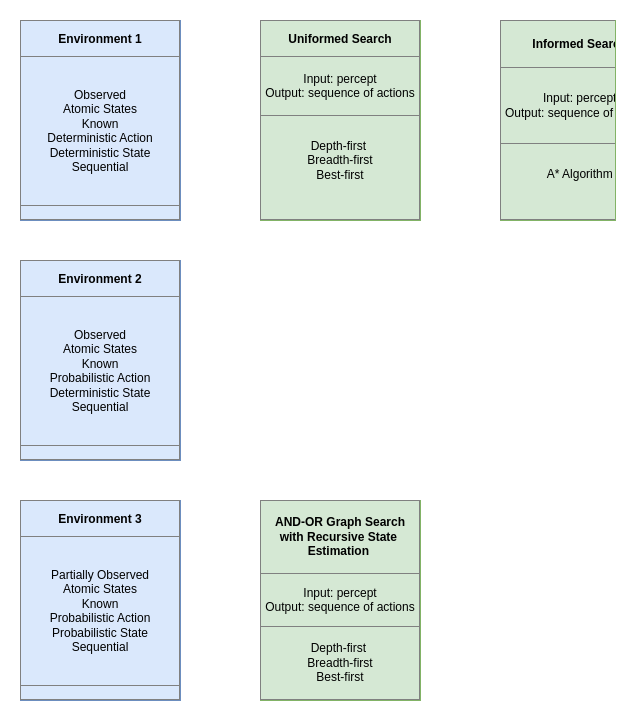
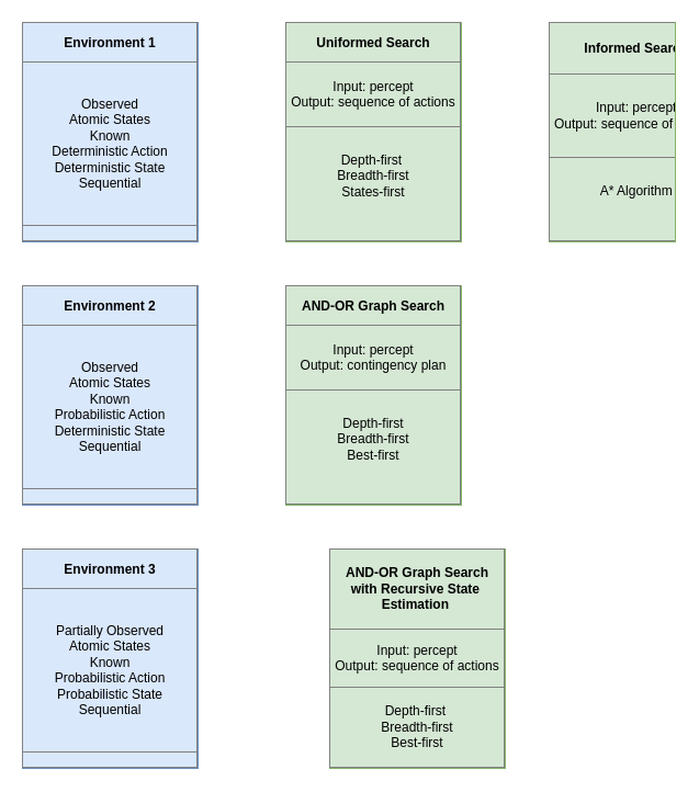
  <mxCell id="0" />
  <mxCell id="1" parent="0" />
  <mxCell id="2" value="&lt;table border=&quot;1&quot; width=&quot;100%&quot; cellpadding=&quot;4&quot; style=&quot;width: 100% ; height: 100% ; border-collapse: collapse&quot;&gt;&lt;tbody&gt;&lt;tr&gt;&lt;th align=&quot;center&quot;&gt;&lt;b&gt;Environment 1&lt;/b&gt;&lt;/th&gt;&lt;/tr&gt;&lt;tr&gt;&lt;td align=&quot;center&quot;&gt;Observed&lt;br&gt;Atomic States&lt;br&gt;Known&lt;br&gt;Deterministic Action&lt;br&gt;Deterministic State&lt;br&gt;Sequential&lt;/td&gt;&lt;/tr&gt;&lt;tr&gt;&lt;td align=&quot;center&quot;&gt;&lt;/td&gt;&lt;/tr&gt;&lt;/tbody&gt;&lt;/table&gt;" style="text;html=1;strokeColor=#6c8ebf;fillColor=#dae8fc;overflow=fill;labelBackgroundColor=none;spacingTop=0;spacingBottom=2;" parent="1" vertex="1"><mxGeometry x="20" y="20" width="160" height="200" as="geometry" /></mxCell>
- <mxCell id="3" value="&lt;table border=&quot;1&quot; width=&quot;100%&quot; cellpadding=&quot;4&quot; style=&quot;width: 100% ; height: 100% ; border-collapse: collapse&quot;&gt;&lt;tbody&gt;&lt;tr&gt;&lt;th align=&quot;center&quot;&gt;&lt;b&gt;Uniformed Search&lt;/b&gt;&lt;/th&gt;&lt;/tr&gt;&lt;tr&gt;&lt;td align=&quot;center&quot;&gt;Input: percept&lt;br&gt;Output: sequence of actions&lt;br&gt;&lt;/td&gt;&lt;/tr&gt;&lt;tr&gt;&lt;td align=&quot;center&quot;&gt;Depth-first&amp;nbsp;&lt;br&gt;Breadth-first&lt;br&gt;Best-first&lt;br&gt;&lt;br&gt;&lt;/td&gt;&lt;/tr&gt;&lt;/tbody&gt;&lt;/table&gt;" style="text;html=1;strokeColor=#82b366;fillColor=#d5e8d4;overflow=fill;labelBackgroundColor=none;spacingTop=0;spacingBottom=2;" parent="1" vertex="1"><mxGeometry x="260" y="20" width="160" height="200" as="geometry" /></mxCell>
+ <mxCell id="3" value="&lt;table border=&quot;1&quot; width=&quot;100%&quot; cellpadding=&quot;4&quot; style=&quot;width: 100% ; height: 100% ; border-collapse: collapse&quot;&gt;&lt;tbody&gt;&lt;tr&gt;&lt;th align=&quot;center&quot;&gt;&lt;b&gt;Uniformed Search&lt;/b&gt;&lt;/th&gt;&lt;/tr&gt;&lt;tr&gt;&lt;td align=&quot;center&quot;&gt;Input: percept&lt;br&gt;Output: sequence of actions&lt;br&gt;&lt;/td&gt;&lt;/tr&gt;&lt;tr&gt;&lt;td align=&quot;center&quot;&gt;Depth-first&amp;nbsp;&lt;br&gt;Breadth-first&lt;br&gt;States-first&lt;br&gt;&lt;br&gt;&lt;/td&gt;&lt;/tr&gt;&lt;/tbody&gt;&lt;/table&gt;" style="text;html=1;strokeColor=#82b366;fillColor=#d5e8d4;overflow=fill;labelBackgroundColor=none;spacingTop=0;spacingBottom=2;" parent="1" vertex="1"><mxGeometry x="260" y="20" width="160" height="200" as="geometry" /></mxCell>
  <mxCell id="4" value="&lt;table border=&quot;1&quot; width=&quot;100%&quot; cellpadding=&quot;4&quot; style=&quot;width: 100% ; height: 100% ; border-collapse: collapse&quot;&gt;&lt;tbody&gt;&lt;tr&gt;&lt;th align=&quot;center&quot;&gt;&lt;b&gt;Informed Search&lt;/b&gt;&lt;/th&gt;&lt;/tr&gt;&lt;tr&gt;&lt;td align=&quot;center&quot;&gt;Input: percept&lt;br&gt;Output: sequence of actions&lt;br&gt;&lt;/td&gt;&lt;/tr&gt;&lt;tr&gt;&lt;td align=&quot;center&quot;&gt;A* Algorithm&lt;br&gt;&lt;br&gt;&lt;/td&gt;&lt;/tr&gt;&lt;/tbody&gt;&lt;/table&gt;" style="text;html=1;strokeColor=#82b366;fillColor=#d5e8d4;overflow=fill;labelBackgroundColor=none;spacingTop=0;spacingBottom=2;" parent="1" vertex="1"><mxGeometry x="500" y="20" width="115" height="200" as="geometry" /></mxCell>
  <mxCell id="5" value="&lt;table border=&quot;1&quot; width=&quot;100%&quot; cellpadding=&quot;4&quot; style=&quot;width: 100% ; height: 100% ; border-collapse: collapse&quot;&gt;&lt;tbody&gt;&lt;tr&gt;&lt;th align=&quot;center&quot;&gt;&lt;b&gt;Environment 2&lt;/b&gt;&lt;/th&gt;&lt;/tr&gt;&lt;tr&gt;&lt;td align=&quot;center&quot;&gt;Observed&lt;br&gt;Atomic States&lt;br&gt;Known&lt;br&gt;Probabilistic Action&lt;br&gt;Deterministic State&lt;br&gt;Sequential&lt;/td&gt;&lt;/tr&gt;&lt;tr&gt;&lt;td align=&quot;center&quot;&gt;&lt;/td&gt;&lt;/tr&gt;&lt;/tbody&gt;&lt;/table&gt;" style="text;html=1;strokeColor=#6c8ebf;fillColor=#dae8fc;overflow=fill;labelBackgroundColor=none;spacingTop=0;spacingBottom=2;" parent="1" vertex="1"><mxGeometry x="20" y="260" width="160" height="200" as="geometry" /></mxCell>
+ <mxCell id="6" value="&lt;table border=&quot;1&quot; width=&quot;100%&quot; cellpadding=&quot;4&quot; style=&quot;width: 100% ; height: 100% ; border-collapse: collapse&quot;&gt;&lt;tbody&gt;&lt;tr&gt;&lt;th align=&quot;center&quot;&gt;&lt;b&gt;AND-OR Graph Search&lt;/b&gt;&lt;/th&gt;&lt;/tr&gt;&lt;tr&gt;&lt;td align=&quot;center&quot;&gt;Input: percept&lt;br&gt;Output: contingency plan&lt;br&gt;&lt;/td&gt;&lt;/tr&gt;&lt;tr&gt;&lt;td align=&quot;center&quot;&gt;Depth-first &lt;br&gt;Breadth-first&lt;br&gt;Best-first&lt;br&gt;&lt;br&gt;&lt;/td&gt;&lt;/tr&gt;&lt;/tbody&gt;&lt;/table&gt;" style="text;html=1;strokeColor=#82b366;fillColor=#d5e8d4;overflow=fill;labelBackgroundColor=none;spacingTop=0;spacingBottom=2;" parent="1" vertex="1"><mxGeometry x="260" y="260" width="160" height="200" as="geometry" /></mxCell>
  <mxCell id="7" value="&lt;table border=&quot;1&quot; width=&quot;100%&quot; cellpadding=&quot;4&quot; style=&quot;width: 100% ; height: 100% ; border-collapse: collapse&quot;&gt;&lt;tbody&gt;&lt;tr&gt;&lt;th align=&quot;center&quot;&gt;&lt;b&gt;Environment 3&lt;/b&gt;&lt;/th&gt;&lt;/tr&gt;&lt;tr&gt;&lt;td align=&quot;center&quot;&gt;Partially Observed&lt;br&gt;Atomic States&lt;br&gt;Known&lt;br&gt;Probabilistic Action&lt;br&gt;Probabilistic State&lt;br&gt;Sequential&lt;/td&gt;&lt;/tr&gt;&lt;tr&gt;&lt;td align=&quot;center&quot;&gt;&lt;/td&gt;&lt;/tr&gt;&lt;/tbody&gt;&lt;/table&gt;" style="text;html=1;strokeColor=#6c8ebf;fillColor=#dae8fc;overflow=fill;labelBackgroundColor=none;spacingTop=0;spacingBottom=2;" parent="1" vertex="1"><mxGeometry x="20" y="500" width="160" height="200" as="geometry" /></mxCell>
- <mxCell id="8" value="&lt;table border=&quot;1&quot; width=&quot;100%&quot; cellpadding=&quot;4&quot; style=&quot;width: 100% ; height: 100% ; border-collapse: collapse&quot;&gt;&lt;tbody&gt;&lt;tr&gt;&lt;th align=&quot;center&quot;&gt;AND-OR Graph Search&lt;br&gt;with Recursive State&amp;nbsp;&lt;br&gt;Estimation&amp;nbsp;&lt;/th&gt;&lt;/tr&gt;&lt;tr&gt;&lt;td align=&quot;center&quot;&gt;Input: percept&lt;br&gt;Output: sequence of actions&lt;br&gt;&lt;/td&gt;&lt;/tr&gt;&lt;tr&gt;&lt;td align=&quot;center&quot;&gt;Depth-first&amp;nbsp;&lt;br&gt;Breadth-first&lt;br&gt;Best-first&lt;br&gt;&lt;/td&gt;&lt;/tr&gt;&lt;/tbody&gt;&lt;/table&gt;" style="text;html=1;strokeColor=#82b366;fillColor=#d5e8d4;overflow=fill;labelBackgroundColor=none;spacingTop=0;spacingBottom=2;" parent="1" vertex="1"><mxGeometry x="260" y="500" width="160" height="200" as="geometry" /></mxCell>
+ <mxCell id="8" value="&lt;table border=&quot;1&quot; width=&quot;100%&quot; cellpadding=&quot;4&quot; style=&quot;width: 100% ; height: 100% ; border-collapse: collapse&quot;&gt;&lt;tbody&gt;&lt;tr&gt;&lt;th align=&quot;center&quot;&gt;AND-OR Graph Search&lt;br&gt;with Recursive State&amp;nbsp;&lt;br&gt;Estimation&amp;nbsp;&lt;/th&gt;&lt;/tr&gt;&lt;tr&gt;&lt;td align=&quot;center&quot;&gt;Input: percept&lt;br&gt;Output: sequence of actions&lt;br&gt;&lt;/td&gt;&lt;/tr&gt;&lt;tr&gt;&lt;td align=&quot;center&quot;&gt;Depth-first&amp;nbsp;&lt;br&gt;Breadth-first&lt;br&gt;Best-first&lt;br&gt;&lt;/td&gt;&lt;/tr&gt;&lt;/tbody&gt;&lt;/table&gt;" style="text;html=1;strokeColor=#82b366;fillColor=#d5e8d4;overflow=fill;labelBackgroundColor=none;spacingTop=0;spacingBottom=2;" parent="1" vertex="1"><mxGeometry x="300" y="500" width="160" height="200" as="geometry" /></mxCell>
